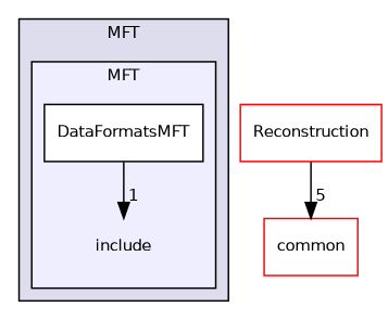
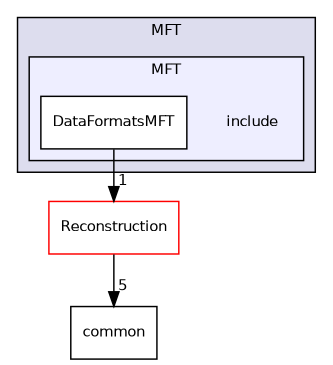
  digraph {
    compound=true
    node [fontname=Helvetica fontsize=10 shape=box color=red]
    edge [labeldistance=1.5 labelfontname=Helvetica labelfontsize=10]
    n1 [label=include shape=plaintext color=""]
    n2 [color=black fillcolor=white label=DataFormatsMFT style=filled]
    n3 [label=Reconstruction]
-   n4 [label=common]
+   n4 [color=black label=common]
    subgraph cluster_1 {
      bgcolor="#ddddee"
      fontname=Helvetica
      fontsize=10
      label=MFT
      pencolor=black
      subgraph cluster_2 {
        bgcolor="#eeeeff"
        fontname=Helvetica
        fontsize=10
        label=MFT
        pencolor=black
        n1
        n2
      }
    }
-   n2 -> n1 [headlabel=1]
+   n2 -> n3 [headlabel=1]
    n3 -> n4 [headlabel=5]
  }
